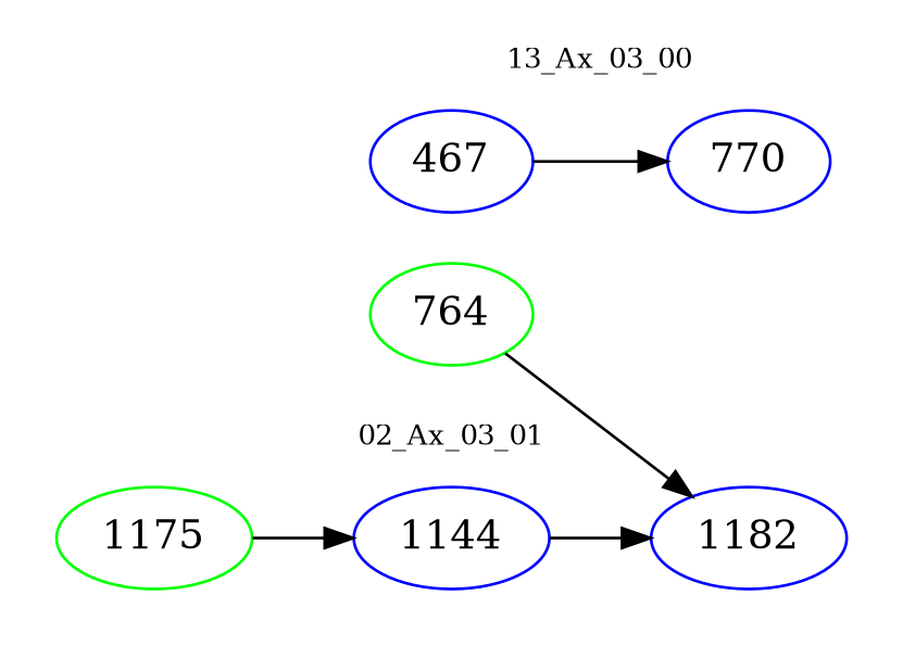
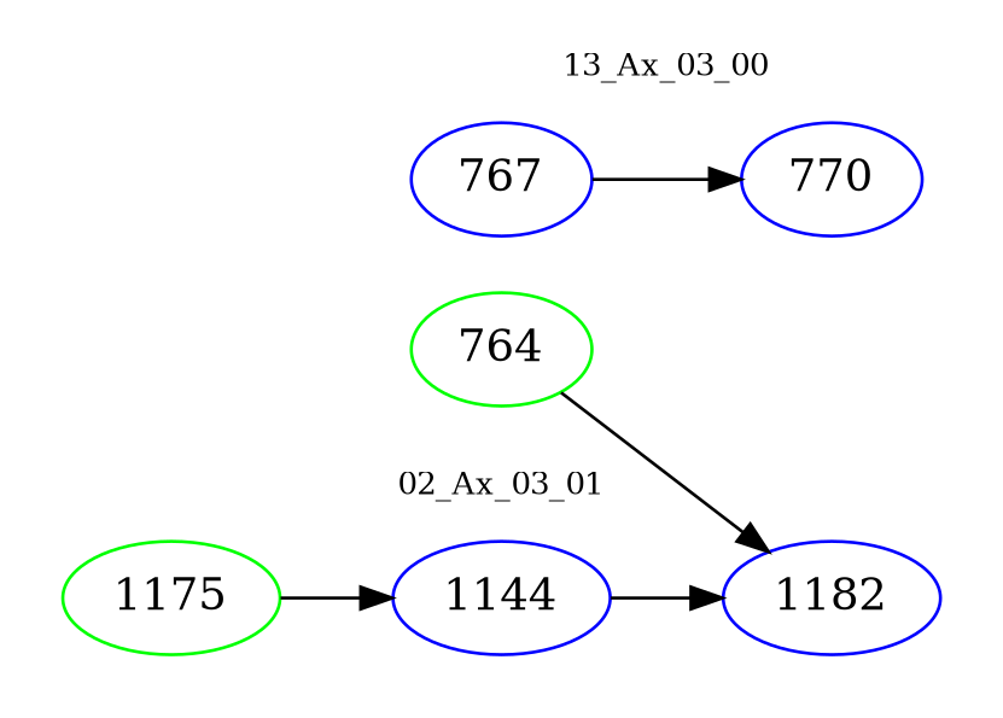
  digraph {
    rankdir=LR
    node [color=blue]
    edge [color=black]
    n1 [color=green label=764]
-   n2 [label=467]
+   n2 [label=767]
    n3 [label=770]
    n4 [color=green label=1175]
    n5 [label=1144]
    n6 [label=1182]
    subgraph cluster_1 {
      color=white
      fontsize=10
      label="13_Ax_03_00"
      n1
      n2
      n3
    }
    subgraph cluster_2 {
      color=white
      fontsize=10
      label="02_Ax_03_01"
      n4
      n5
      n6
    }
    n1 -> n6
    n2 -> n3
    n4 -> n5
    n5 -> n6
  }
